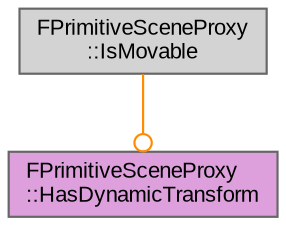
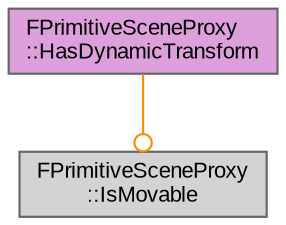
  digraph {
    rankdir=TB
    fontname="Liberation Sans"
    node [fontname="Liberation Sans" fontsize=10 shape=box style=filled]
    n1 [color=gray40 fillcolor=plum fontcolor=black height=0.2 label="FPrimitiveSceneProxy\l::HasDynamicTransform" width=0.4]
    n2 [color=grey40 fillcolor=lightgrey height=0.2 label="FPrimitiveSceneProxy\l::IsMovable" width=0.4]
-   n2 -> n1 [color=darkorange fontname="Liberation Sans" fontsize=10 labelfontname=Helvetica labelfontsize=10 style=solid arrowhead=odot]
+   n1 -> n2 [color=darkorange fontname="Liberation Sans" fontsize=10 labelfontname=Helvetica labelfontsize=10 style=solid arrowhead=odot]
  }
